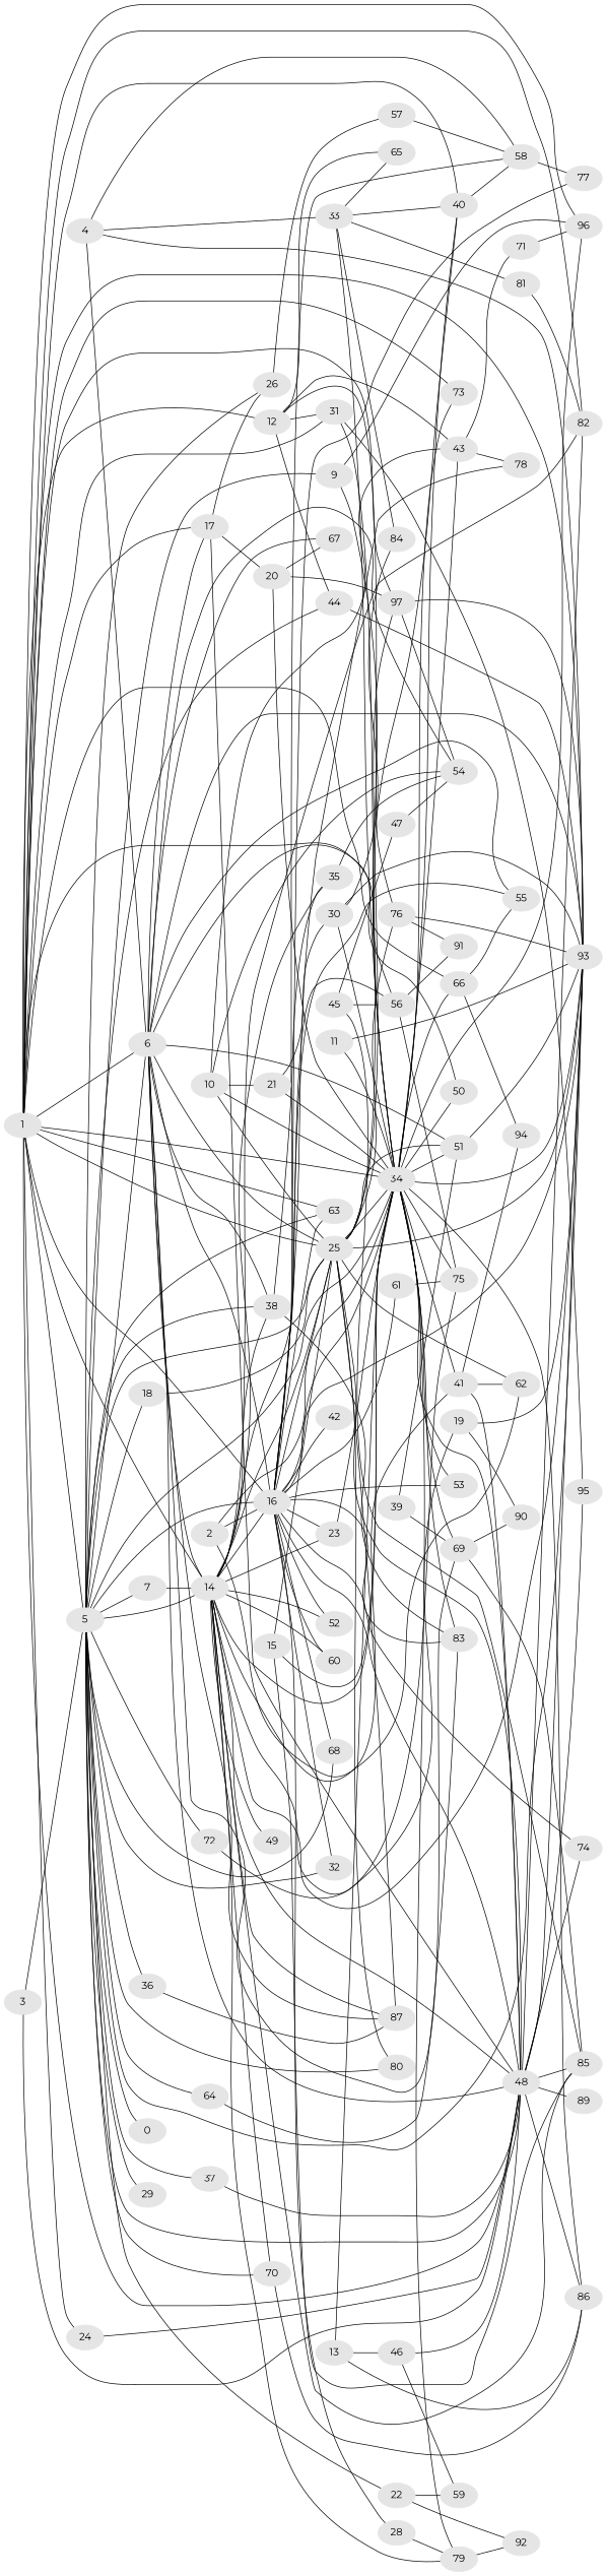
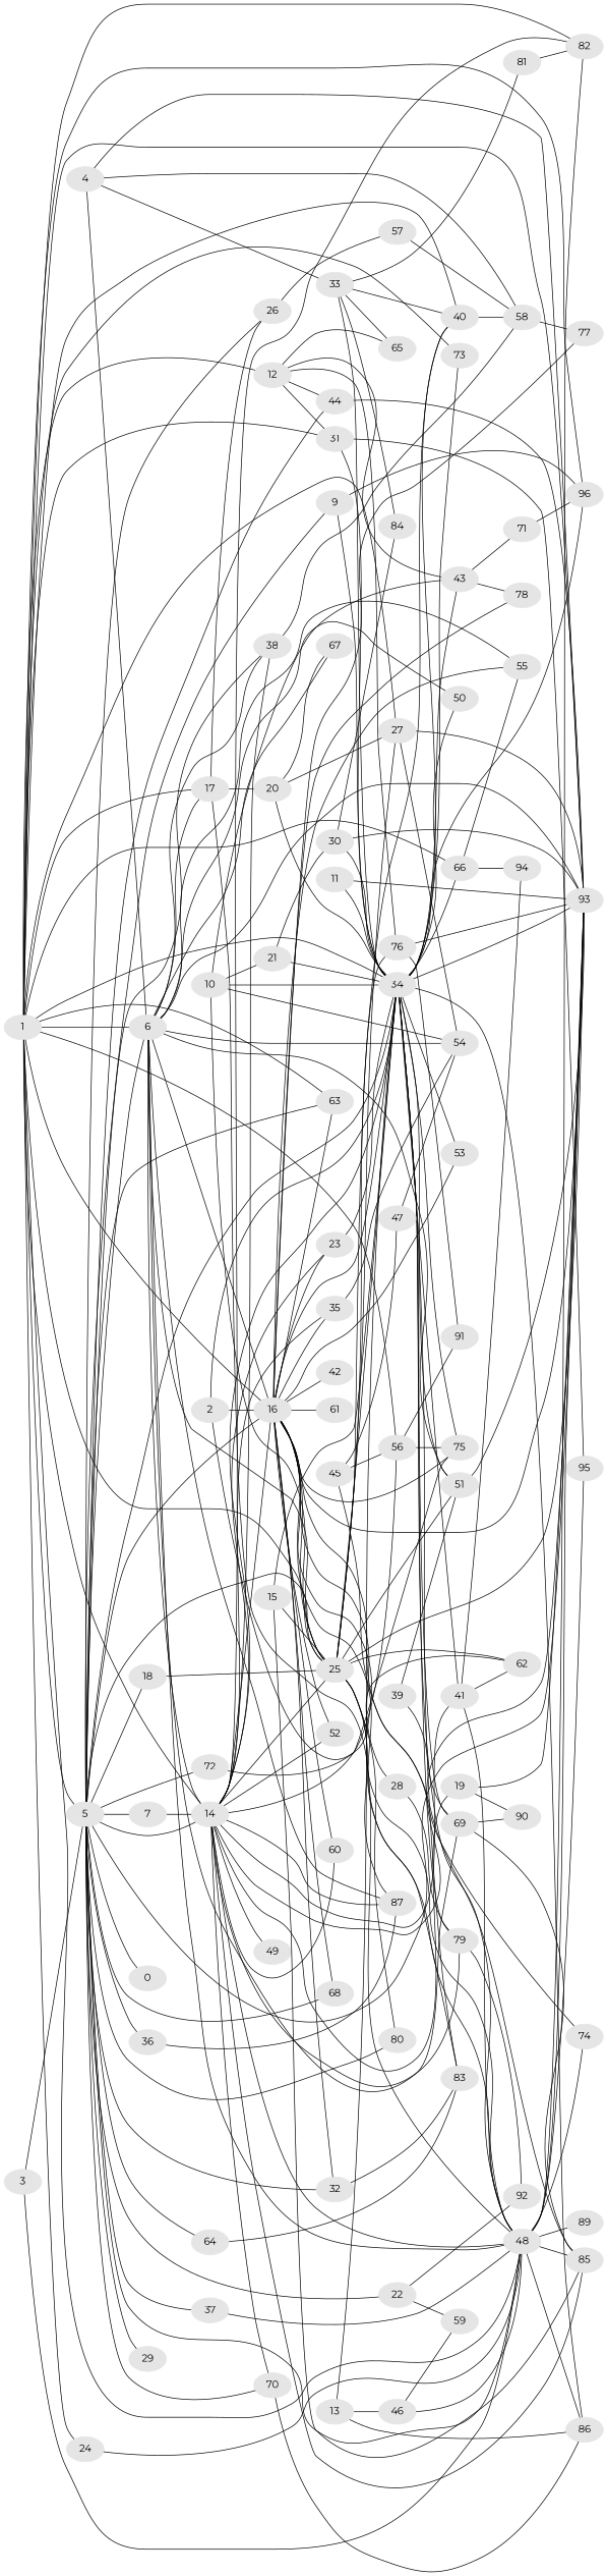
  graph {
    fontname=Montserrat
    rankdir=LR
    node [color=gray90 fontname=Montserrat style=filled]
    edge [fontname=Montserrat weight=1.0]
    1
    5
    6
    12
    14
    16
    17
    24
    25
-   27 [label=97]
+   27
    31
    34
    40
    48
    56
    63
    66
    73
    82
    93
    96
    7
    n23 [label=0]
    9
    18
    22
    26
    29
    32
    36
    37
    38
    44
    64
    68
    70
    72
    80
    50
    54
    55
    67
    69
    87
    51
    43
    65
    76
    19
    23
    35
    41
    49
    52
    60
    79
    85
    28
    42
    53
    61
    74
    75
    77
    78
    83
    20
    62
    95
    86
    58
    89
    91
    94
    2
    3
    4
    33
    84
    81
    59
    92
    57
    90
    10
    21
    30
    71
    11
    13
    46
    15
    39
    45
    47
    1 -- 5 [weight=3.0]
    1 -- 6 [weight=2.0]
    1 -- 12
    1 -- 14 [weight=3.0]
    1 -- 16 [weight=3.0]
    1 -- 17
    1 -- 24
    1 -- 25 [weight=2.0]
    1 -- 27
    1 -- 31
    1 -- 34 [weight=3.0]
    1 -- 40
    1 -- 48 [weight=3.0]
    1 -- 56
    1 -- 63
    1 -- 66
    1 -- 73
    1 -- 82
    1 -- 93 [weight=3.0]
    1 -- 96
    5 -- 6
    5 -- 14
    5 -- 16
    5 -- 25
    5 -- 34
    5 -- 48
    5 -- 63
    5 -- 93
    5 -- 7
    5 -- n23
    5 -- 9
    5 -- 18
    5 -- 22
    5 -- 26
    5 -- 29
    5 -- 32
    5 -- 36
    5 -- 37
    5 -- 38
    5 -- 44
    5 -- 64
    5 -- 68
    5 -- 70
    5 -- 72
    5 -- 80
    6 -- 14
    6 -- 16
    6 -- 17
    6 -- 25
    6 -- 48
    6 -- 93 [weight=2.0]
    6 -- 38
    6 -- 50
    6 -- 54
    6 -- 55
    6 -- 67 [weight=2.0]
    6 -- 69
    6 -- 87
    6 -- 51
    12 -- 31
    12 -- 44
    12 -- 43
    12 -- 65
    12 -- 76
    14 -- 16
    14 -- 25
    14 -- 34
    14 -- 48
    14 -- 56 [weight=2.0]
    14 -- 82
    14 -- 93
    14 -- 38
    14 -- 70
    14 -- 87
    14 -- 19
    14 -- 23
    14 -- 35
    14 -- 41
    14 -- 49
    14 -- 52
    14 -- 60
    14 -- 79
    14 -- 85
    16 -- 25
    16 -- 34
    16 -- 48
    16 -- 63
    16 -- 93
    16 -- 32
    16 -- 68
    16 -- 55
    16 -- 23
    16 -- 35
    16 -- 52
    16 -- 60
    16 -- 28
    16 -- 42
    16 -- 53
    16 -- 61
    16 -- 74
-   61 -- 75
+   16 -- 75
    16 -- 77
    16 -- 78
    16 -- 83
    17 -- 48
    17 -- 26
    17 -- 20
    24 -- 48
    25 -- 27
    25 -- 34 [weight=2.0]
    25 -- 40
    25 -- 48
    25 -- 93
    25 -- 80
    25 -- 87
    25 -- 51
    25 -- 76
    25 -- 62
    27 -- 93
    27 -- 54
    31 -- 34
    31 -- 95
    34 -- 40
    34 -- 48
    34 -- 66
    34 -- 73
    34 -- 93
    34 -- 96
    34 -- 50
    34 -- 69
    34 -- 51
    34 -- 43
    34 -- 41
    34 -- 79
    34 -- 53
    34 -- 75
    34 -- 83
    34 -- 86
    40 -- 58
    48 -- 82
    48 -- 93
    48 -- 85
    48 -- 74
    48 -- 95
    48 -- 86
    48 -- 89
    56 -- 75
    56 -- 91
    66 -- 55
    66 -- 94
    7 -- 14
    9 -- 34
    9 -- 96
    18 -- 25
    22 -- 59
    22 -- 92
    26 -- 57
    36 -- 87
    37 -- 48
-   38 -- 83
+   32 -- 83
    38 -- 58
    44 -- 93
    64 -- 83
    70 -- 86
    72 -- 75
    69 -- 85
    69 -- 90
    51 -- 93
    43 -- 78
    43 -- 71
    76 -- 93
    76 -- 91
    19 -- 93
    19 -- 90
    23 -- 34
    35 -- 54
    41 -- 48
    41 -- 62
    41 -- 94
    79 -- 92
    28 -- 79
    20 -- 27
    20 -- 34
    20 -- 67
    58 -- 77
    2 -- 16
    2 -- 34
    2 -- 62
    3 -- 5
    3 -- 48
    4 -- 6
    4 -- 93
    4 -- 58
    4 -- 33
    33 -- 34
    33 -- 40
    33 -- 65
    33 -- 84
    33 -- 81
    81 -- 82
    57 -- 58
    10 -- 25
    10 -- 34
    10 -- 54
    10 -- 43
    10 -- 21
    21 -- 34
    21 -- 30
    30 -- 34
    30 -- 93
    30 -- 84
    71 -- 96
    11 -- 34
    11 -- 93
    13 -- 34
    13 -- 86
    13 -- 46
    46 -- 48
    46 -- 59
    15 -- 25
    15 -- 34
    15 -- 85
    39 -- 69
    39 -- 51
    45 -- 56
    45 -- 85
    45 -- 47
    47 -- 54
  }
